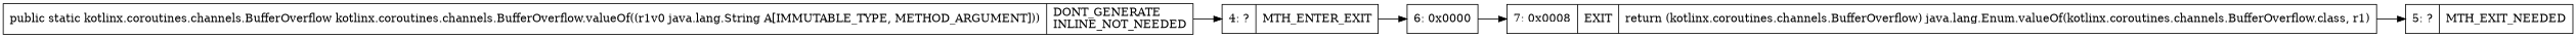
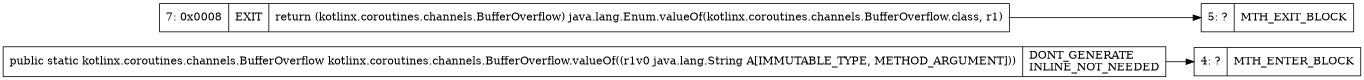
  digraph {
    rankdir=LR
    node [shape=record]
-   n1 [label="{4\:\ ?|MTH_ENTER_EXIT\l}"]
-   n2 [label="{6\:\ 0x0000}"]
+   n1 [label="{4\:\ ?|MTH_ENTER_BLOCK\l}"]
    n3 [label="{7\:\ 0x0008|EXIT\l|return (kotlinx.coroutines.channels.BufferOverflow) java.lang.Enum.valueOf(kotlinx.coroutines.channels.BufferOverflow.class, r1)\l}"]
-   n4 [label="{5\:\ ?|MTH_EXIT_NEEDED\l}"]
+   n4 [label="{5\:\ ?|MTH_EXIT_BLOCK\l}"]
    n5 [label="{public static kotlinx.coroutines.channels.BufferOverflow kotlinx.coroutines.channels.BufferOverflow.valueOf((r1v0 java.lang.String A[IMMUTABLE_TYPE, METHOD_ARGUMENT]))  | DONT_GENERATE\lINLINE_NOT_NEEDED\l}"]
-   n1 -> n2
-   n2 -> n3
    n3 -> n4
    n5 -> n1
  }
